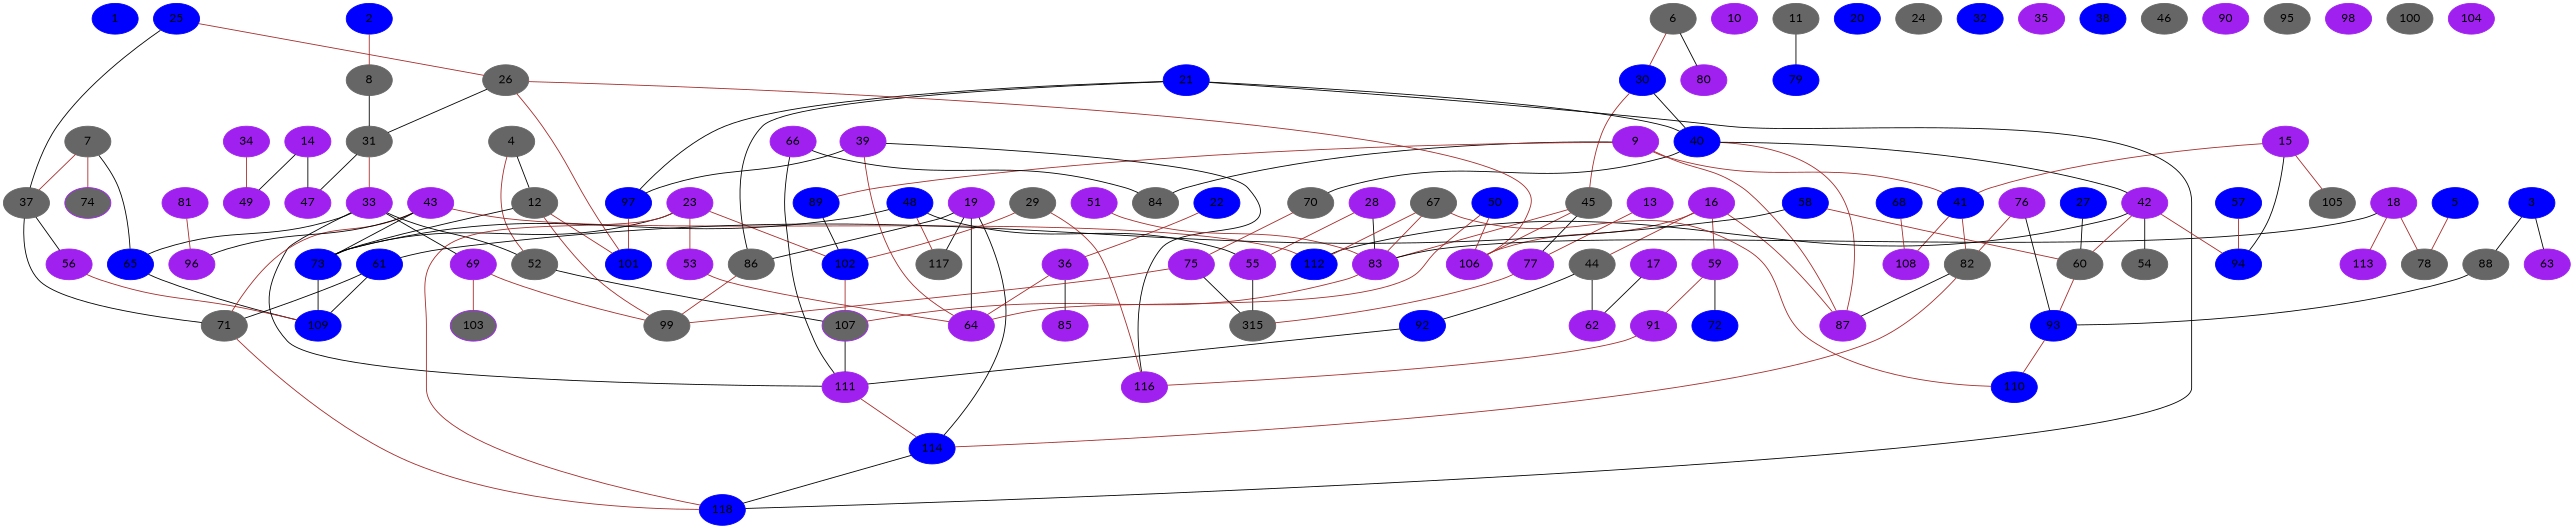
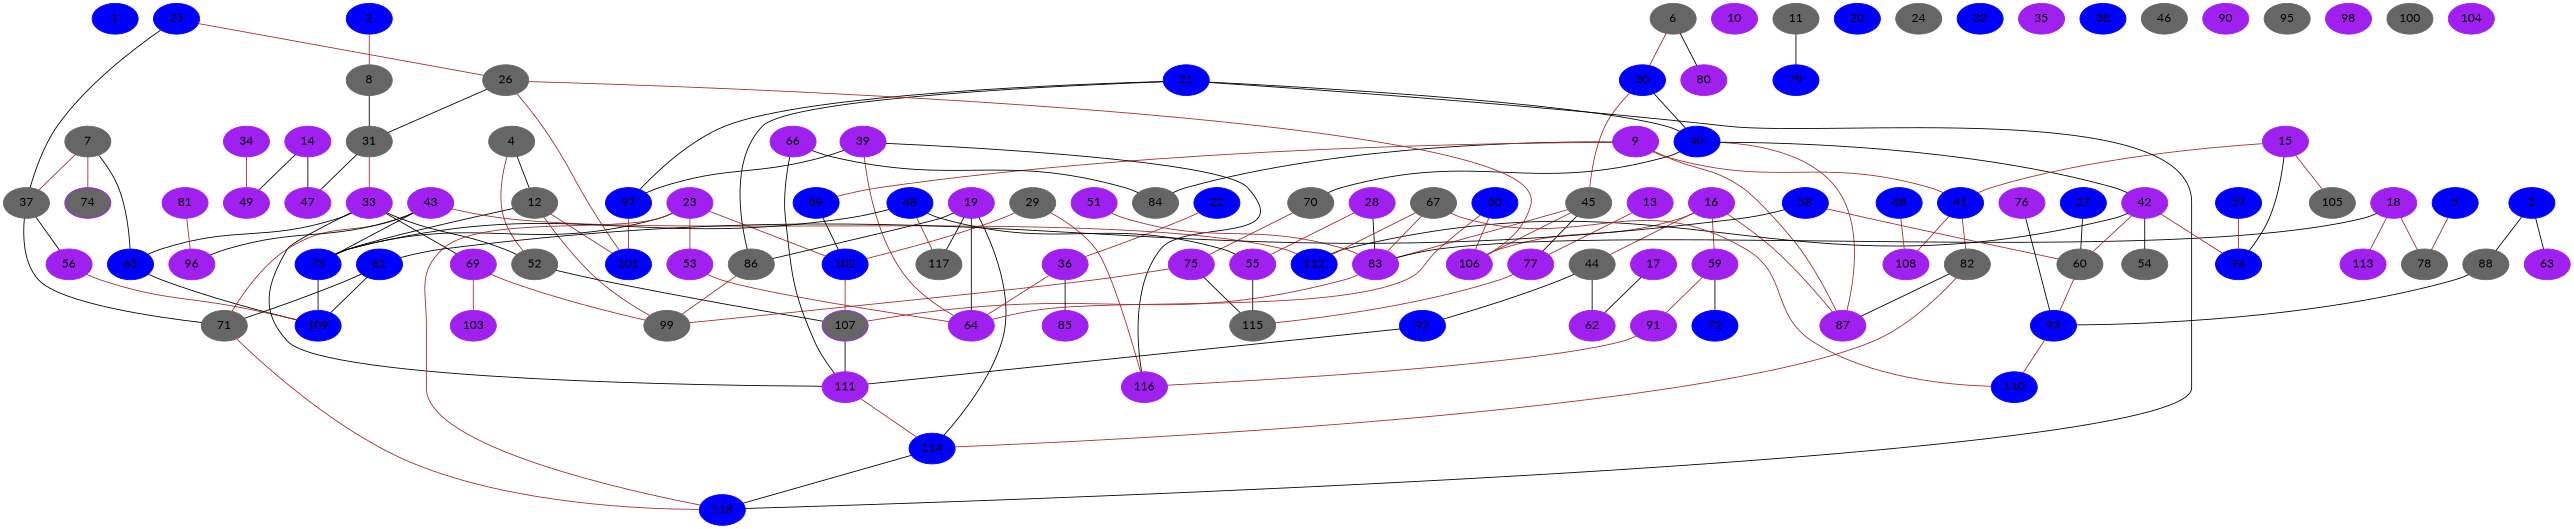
  graph {
    fontname=Lato
    node [color=purple fontname=Lato style=filled]
    edge [color=brown fontname=Lato]
    1 [color=blue]
    2 [color=blue]
    8 [color=gray40]
    31 [color=gray40]
    3 [color=blue]
    63
    88 [color=gray40]
    93 [color=blue]
    4 [color=gray40]
    12 [color=gray40]
    52 [color=gray40]
    73 [color=blue]
    99 [color=gray40]
    101 [color=blue]
    107 [fillcolor=gray40]
    5 [color=blue]
    78 [color=gray40]
    6 [color=gray40]
    30 [color=blue]
    80
    40 [color=blue]
    45 [color=gray40]
    7 [color=gray40]
    37 [color=gray40]
    65 [color=blue]
    74 [fillcolor=gray40]
    56
    71 [color=gray40]
    109 [color=blue]
    47
    33
    41 [color=blue]
    9
    84 [color=gray40]
    87
    89 [color=blue]
    82 [color=gray40]
    108
    102 [color=blue]
    10
    11 [color=gray40]
    79 [color=blue]
    13
    77
-   115 [color=gray40 label=315]
+   115 [color=gray40]
    14
    49
    15
    94 [color=blue]
    105 [color=gray40]
    16
    44 [color=gray40]
    59
    106
    62
    92 [color=blue]
    72 [color=blue]
    91
    17
    18
    83
    113
    19
    64
    86 [color=gray40]
    114 [color=blue]
    117 [color=gray40]
    118 [color=blue]
    20 [color=blue]
    21 [color=blue]
    97 [color=blue]
    42
    70 [color=gray40]
    22 [color=blue]
    36
    85
    23
    53
    24 [color=gray40]
    25 [color=blue]
    26 [color=gray40]
    69
    111
    27 [color=blue]
    60 [color=gray40]
    28
    55
    29 [color=gray40]
    116
    32 [color=blue]
-   103 [fillcolor=gray40]
+   103
    34
    35
    38 [color=blue]
    39
    54 [color=gray40]
    112 [color=blue]
    75
    43
    96
    46 [color=gray40]
    48 [color=blue]
    50 [color=blue]
    51
    57 [color=blue]
    58 [color=blue]
    61 [color=blue]
    110 [color=blue]
    66
    67 [color=gray40]
    68 [color=blue]
    76
    81
    90
    95 [color=gray40]
    98
    100 [color=gray40]
    104
    2 -- 8
    8 -- 31 [color=black]
    31 -- 47 [color=black]
    31 -- 33
    3 -- 63 [color=black]
    3 -- 88 [color=black]
    88 -- 93 [color=black]
    93 -- 110
    4 -- 12 [color=black]
    4 -- 52
    12 -- 73 [color=black]
    12 -- 99
    12 -- 101
    52 -- 107 [color=black]
    73 -- 109 [color=black]
    107 -- 111 [color=black]
    5 -- 78
    6 -- 30
    6 -- 80 [color=black]
    30 -- 40 [color=black]
    30 -- 45
    40 -- 87
    40 -- 42 [color=black]
    40 -- 70 [color=black]
    45 -- 77 [color=black]
    45 -- 106
    45 -- 83
    7 -- 37
    7 -- 65 [color=black]
    7 -- 74
    37 -- 56 [color=black]
    37 -- 71 [color=black]
    65 -- 109 [color=black]
    56 -- 109
    71 -- 118
    33 -- 52 [color=black]
    33 -- 65 [color=black]
    33 -- 69 [color=black]
    33 -- 111 [color=black]
    41 -- 82
    41 -- 108
    9 -- 41
    9 -- 84 [color=black]
    9 -- 87
    9 -- 89
    89 -- 102 [color=black]
    82 -- 87 [color=black]
    82 -- 114
    102 -- 107
    11 -- 79 [color=black]
    13 -- 77
    77 -- 115
    14 -- 47 [color=black]
    14 -- 49 [color=black]
    15 -- 41
    15 -- 94 [color=black]
    15 -- 105
    16 -- 87
    16 -- 44
    16 -- 59
    16 -- 106
    44 -- 62 [color=black]
    44 -- 92 [color=black]
    59 -- 72 [color=black]
    59 -- 91
    92 -- 111 [color=black]
    91 -- 116
    17 -- 62 [color=black]
    18 -- 78
    18 -- 83 [color=black]
    18 -- 113
    83 -- 107
    19 -- 64 [color=black]
    19 -- 86 [color=black]
    19 -- 114 [color=black]
    19 -- 117 [color=black]
    86 -- 99
    114 -- 118 [color=black]
    21 -- 40 [color=black]
    21 -- 86 [color=black]
    21 -- 118 [color=black]
    21 -- 97 [color=black]
    97 -- 101
    42 -- 94
    42 -- 60
    42 -- 54 [color=black]
    42 -- 112 [color=black]
    70 -- 75
    22 -- 36
    36 -- 64
    36 -- 85 [color=black]
    23 -- 73 [color=black]
    23 -- 102
    23 -- 118
    23 -- 53
    53 -- 64
    25 -- 37 [color=black]
    25 -- 26
    26 -- 31 [color=black]
    26 -- 101
    26 -- 106
    69 -- 99
    69 -- 103
    111 -- 114
    27 -- 60 [color=black]
    60 -- 93
    28 -- 83 [color=black]
    28 -- 55
    55 -- 115 [color=black]
    29 -- 102
    29 -- 116
    34 -- 49
    39 -- 64
    39 -- 97 [color=black]
    39 -- 116 [color=black]
    75 -- 99
    75 -- 115 [color=black]
    43 -- 73 [color=black]
    43 -- 71
    43 -- 112
    43 -- 96 [color=black]
    48 -- 73 [color=black]
    48 -- 117
    48 -- 55 [color=black]
    50 -- 106
    50 -- 64
    51 -- 83
    57 -- 94
    58 -- 60
    58 -- 61 [color=black]
    61 -- 71 [color=black]
    61 -- 109 [color=black]
    66 -- 84 [color=black]
    66 -- 111 [color=black]
    67 -- 83
    67 -- 112
    67 -- 110
    68 -- 108
    76 -- 93 [color=black]
-   76 -- 82
    81 -- 96
  }
